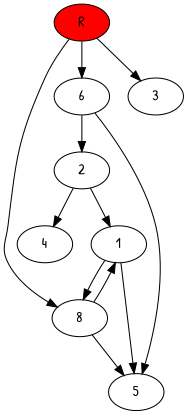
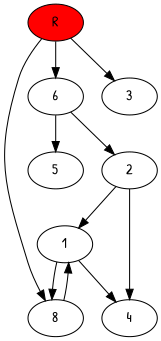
  digraph {
    fontname="Patrick Hand"
    node [fontname="Patrick Hand"]
    edge [fontname="Patrick Hand"]
    1
    5
    8
    2
    4
    6
    R [fillcolor="#ff0000" style=filled]
    3
-   1 -> 5
+   1 -> 4
    1 -> 8
    8 -> 1
-   8 -> 5
    2 -> 1
    2 -> 4
    6 -> 5
    6 -> 2
    R -> 8
    R -> 6
    R -> 3
  }
